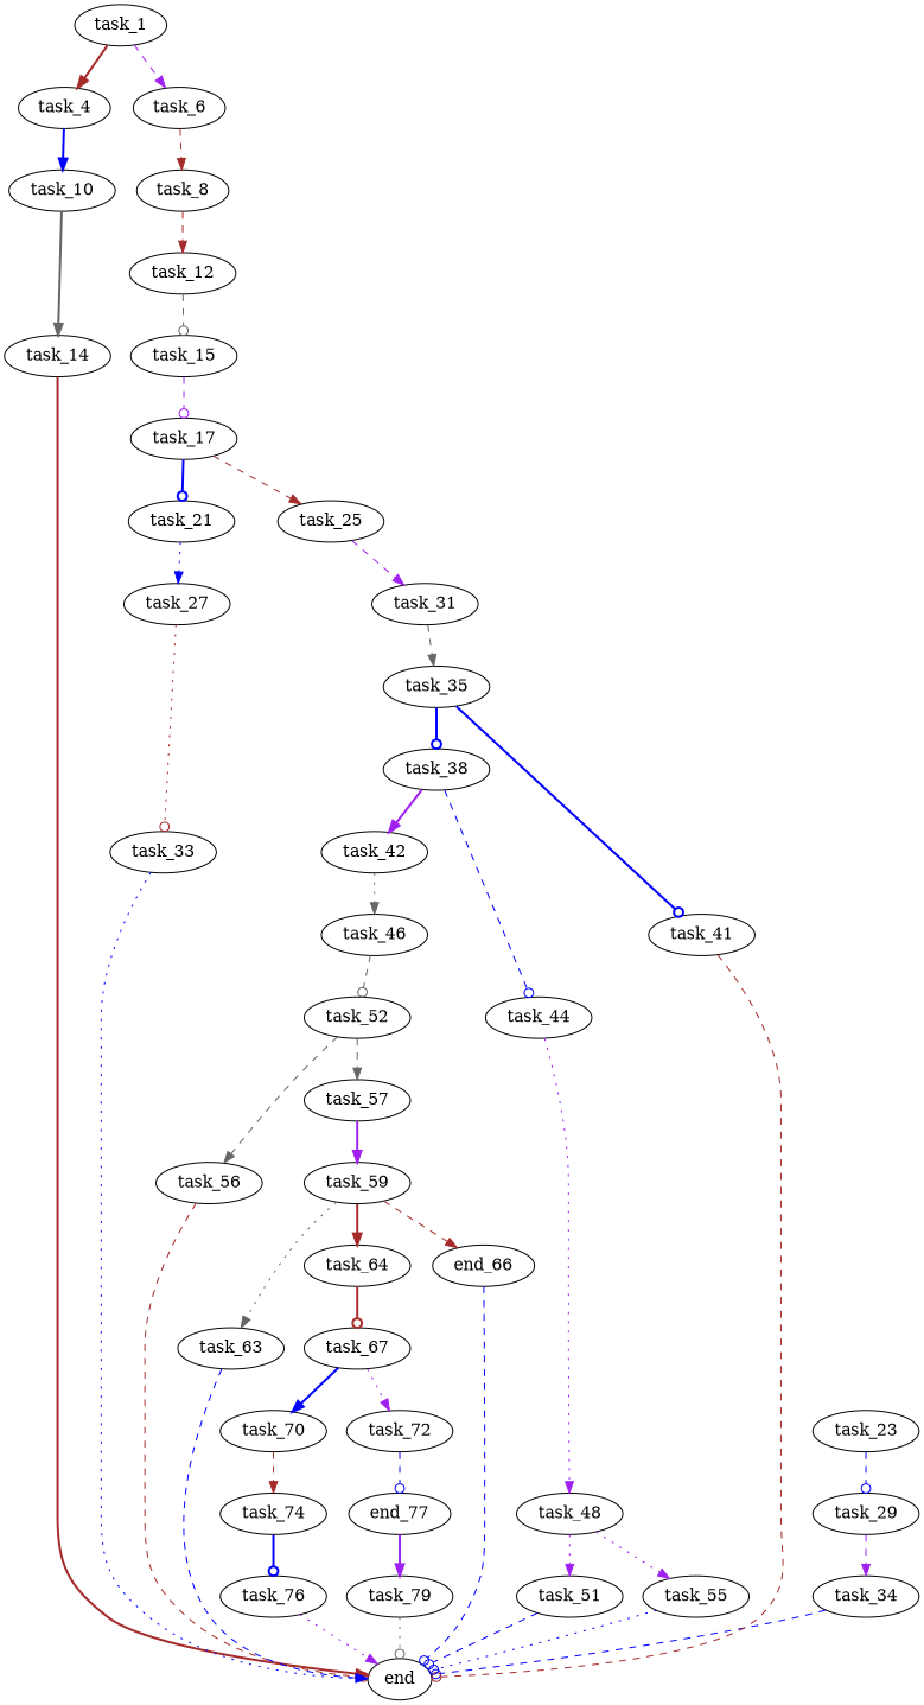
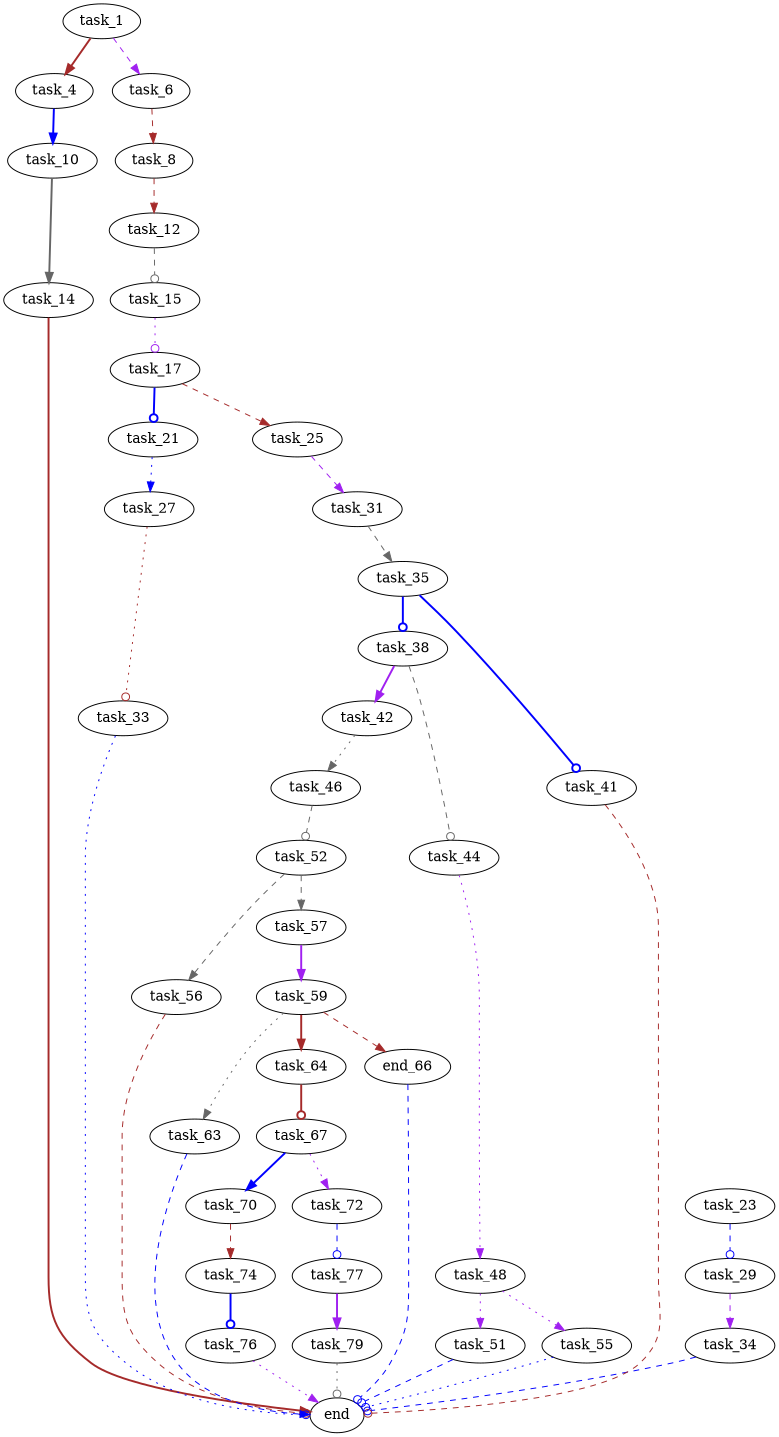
  digraph {
    edge [arrowhead=normal color=blue style=dashed]
    task_1
    task_4
    task_6
    task_10
    task_8
    task_14
    task_12
    end
    task_15
    task_17
    task_21
    task_25
    task_27
    task_23
    task_29
    task_31
    task_33
    task_34
    task_35
    task_38
    task_41
    task_42
    task_44
    task_46
    task_48
    task_52
    task_51
    task_55
    task_56
    task_57
    task_59
    task_63
    task_64
    n34 [label=end_66]
    task_67
    task_70
    task_72
    task_74
-   task_77 [label=end_77]
+   task_77
    task_76
    task_79
    task_1 -> task_4 [color=brown style=bold]
    task_1 -> task_6 [color=purple]
    task_4 -> task_10 [style=bold]
    task_6 -> task_8 [color=brown]
    task_10 -> task_14 [color=gray40 style=bold]
    task_8 -> task_12 [color=brown]
    task_14 -> end [color=brown style=bold]
    task_12 -> task_15 [arrowhead=odot color=gray40]
-   task_15 -> task_17 [arrowhead=odot color=purple]
+   task_15 -> task_17 [arrowhead=odot color=purple style=dotted]
    task_17 -> task_21 [arrowhead=odot style=bold]
    task_17 -> task_25 [color=brown]
    task_21 -> task_27 [style=dotted]
    task_25 -> task_31 [color=purple]
    task_27 -> task_33 [arrowhead=odot color=brown style=dotted]
    task_23 -> task_29 [arrowhead=odot]
    task_29 -> task_34 [color=purple]
    task_31 -> task_35 [color=gray40]
-   task_33 -> end [style=dotted]
+   task_33 -> end [arrowhead=odot style=dotted]
    task_34 -> end [arrowhead=odot]
    task_35 -> task_38 [arrowhead=odot style=bold]
    task_35 -> task_41 [arrowhead=odot style=bold]
    task_38 -> task_42 [color=purple style=bold]
-   task_38 -> task_44 [arrowhead=odot]
+   task_38 -> task_44 [arrowhead=odot color=gray40]
    task_41 -> end [arrowhead=odot color=brown]
    task_42 -> task_46 [color=gray40 style=dotted]
    task_44 -> task_48 [color=purple style=dotted]
    task_46 -> task_52 [arrowhead=odot color=gray40]
    task_48 -> task_51 [color=purple style=dotted]
    task_48 -> task_55 [color=purple style=dotted]
    task_52 -> task_56 [color=gray40]
    task_52 -> task_57 [color=gray40]
    task_51 -> end [arrowhead=odot]
    task_55 -> end [arrowhead=odot style=dotted]
    task_56 -> end [arrowhead=odot color=brown]
    task_57 -> task_59 [color=purple style=bold]
    task_59 -> task_63 [color=gray40 style=dotted]
    task_59 -> task_64 [color=brown style=bold]
    task_59 -> n34 [color=brown]
    task_63 -> end
    task_64 -> task_67 [arrowhead=odot color=brown style=bold]
    n34 -> end [arrowhead=odot]
    task_67 -> task_70 [style=bold]
    task_67 -> task_72 [color=purple style=dotted]
    task_70 -> task_74 [color=brown]
    task_72 -> task_77 [arrowhead=odot]
    task_74 -> task_76 [arrowhead=odot style=bold]
    task_77 -> task_79 [color=purple style=bold]
    task_76 -> end [color=purple style=dotted]
    task_79 -> end [arrowhead=odot color=gray40 style=dotted]
  }
